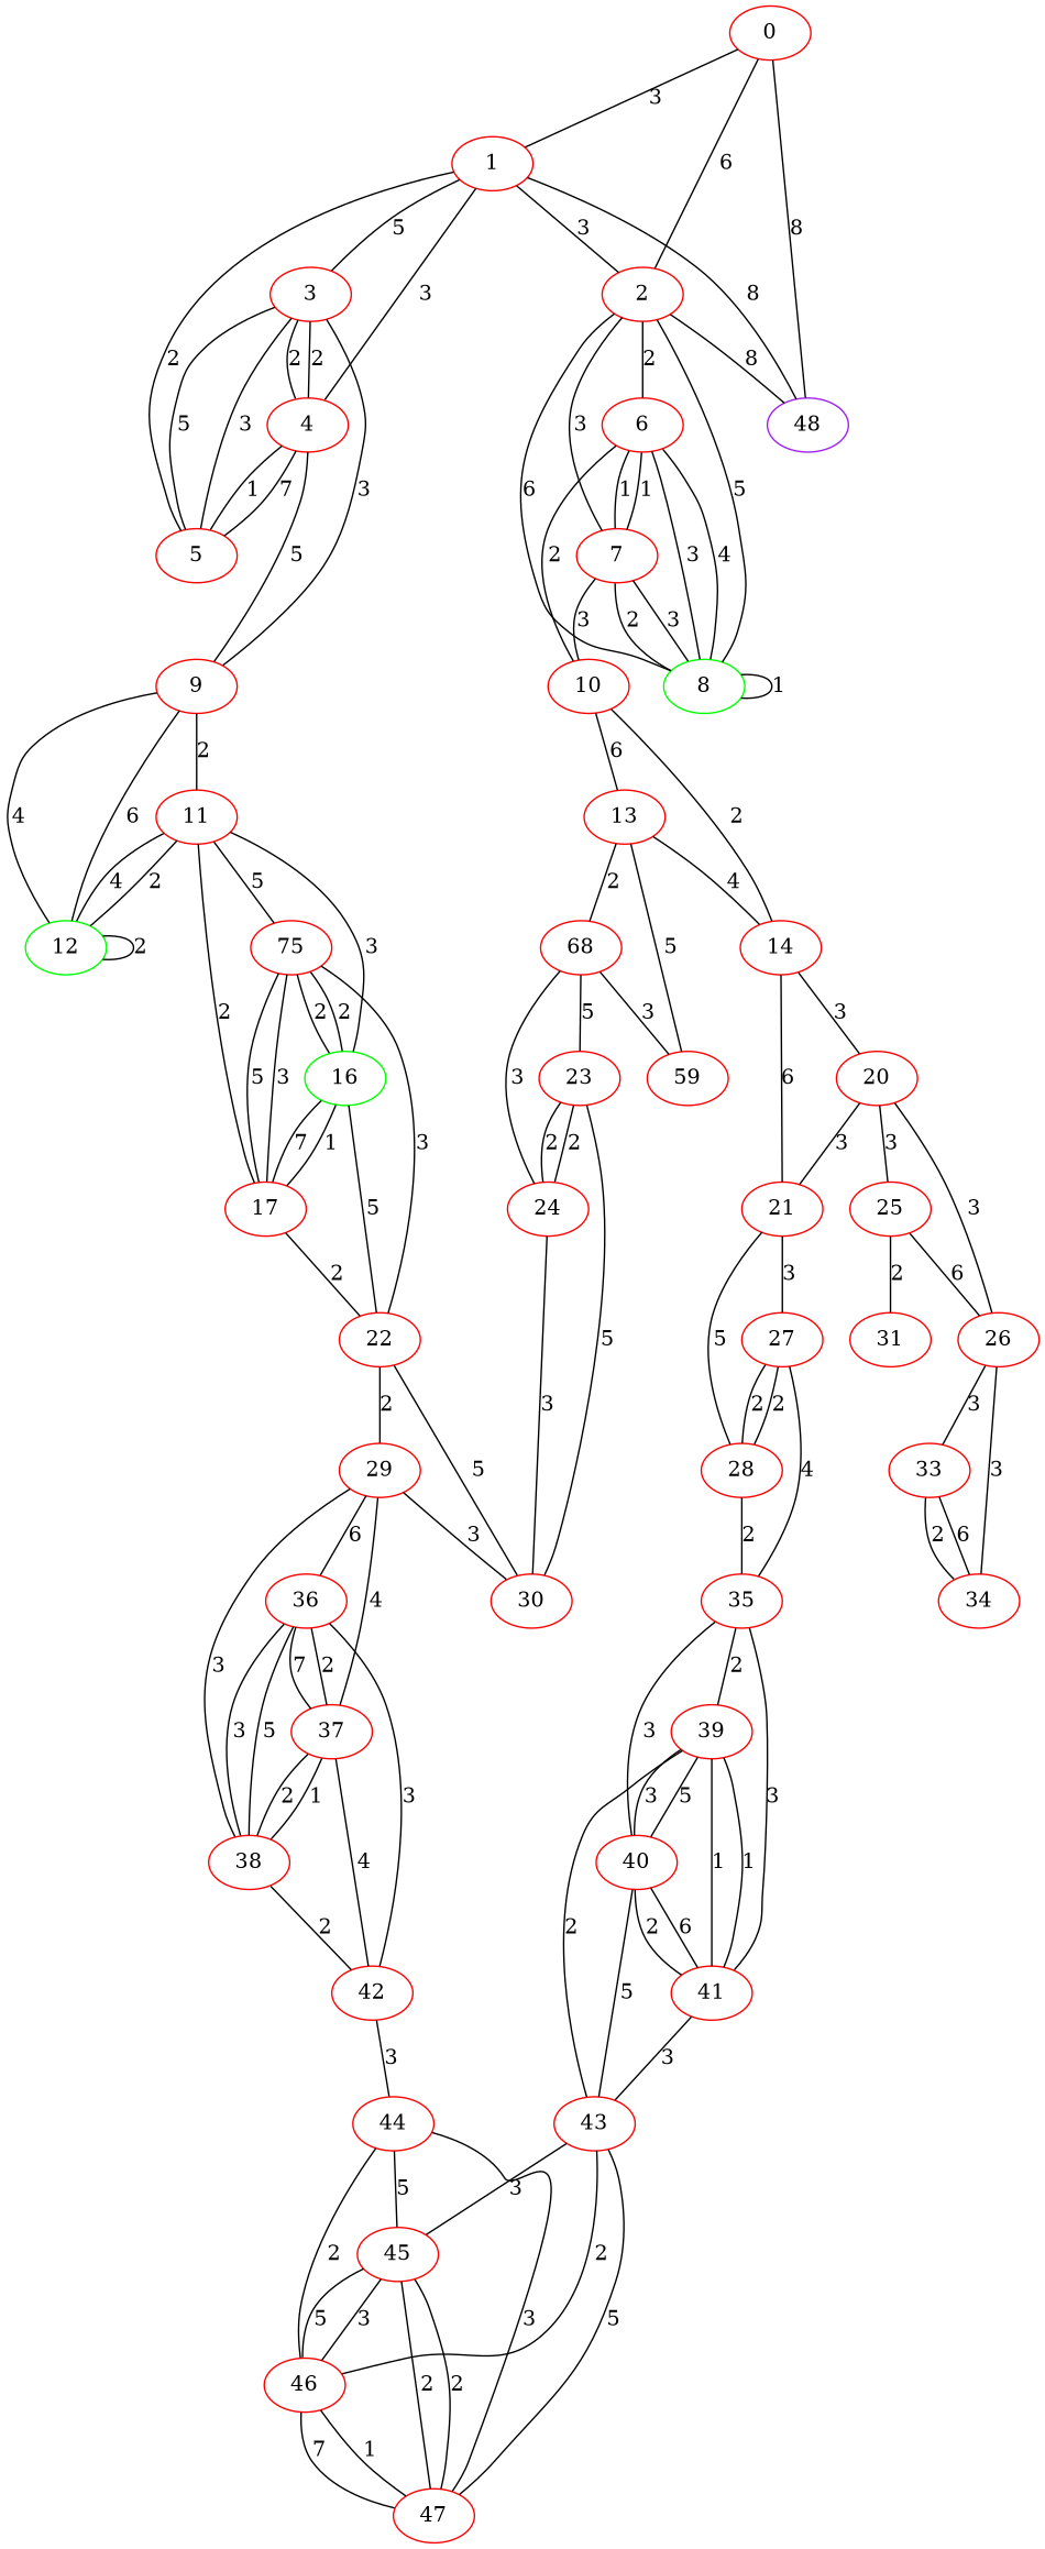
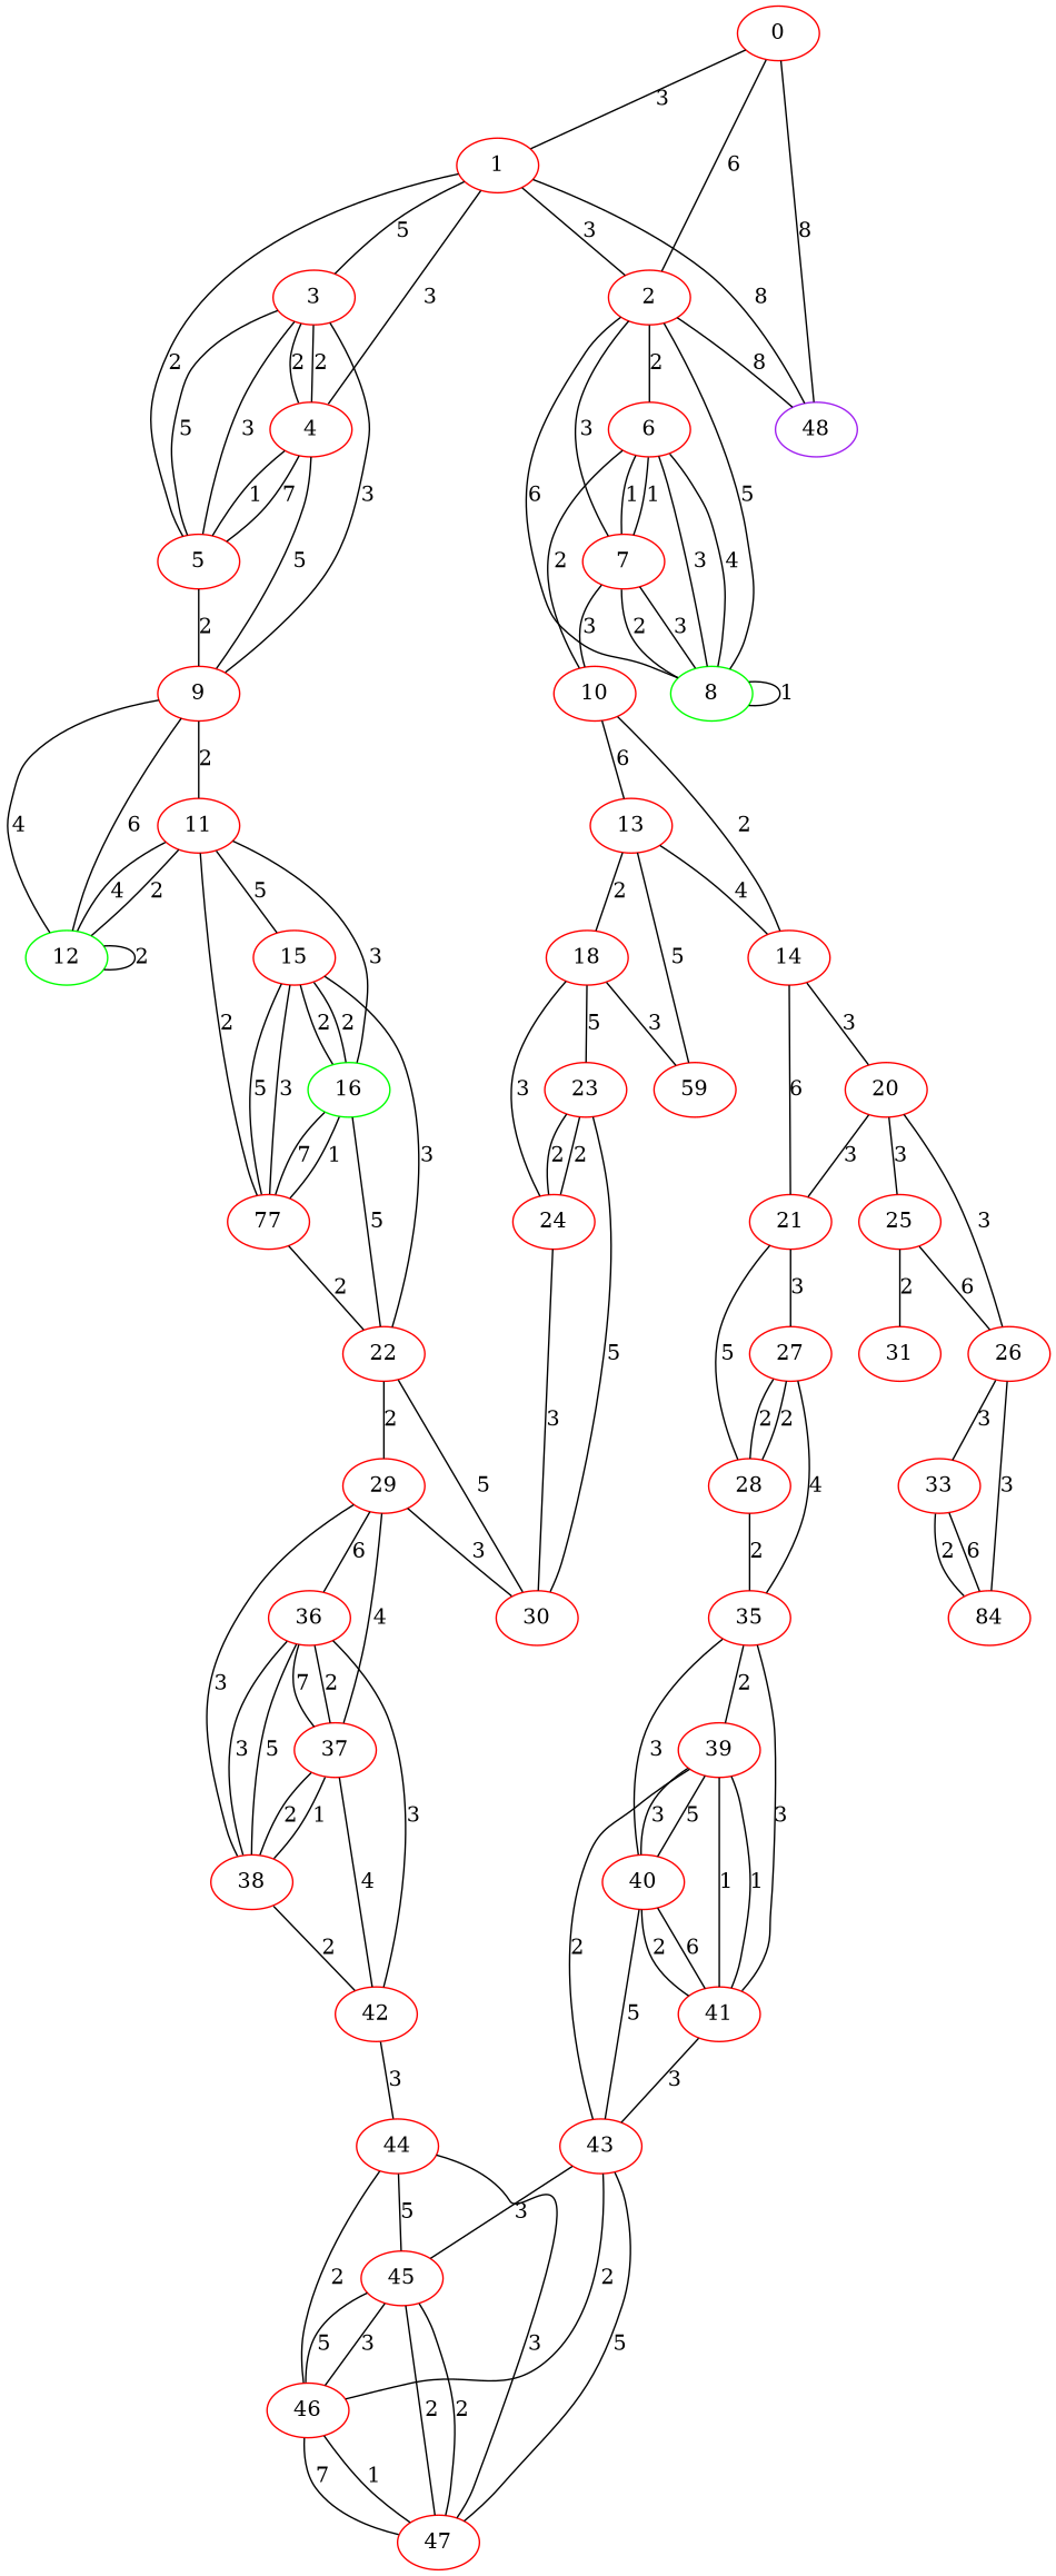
  graph {
    node [color=red weight=1]
    0
    1
    2
    48 [color=purple weight=4]
    3
    4
    5
    6
    7
    8 [color=green weight=2]
    9
    10
    11
    12 [color=green weight=2]
    13
    14
-   15 [label=75]
+   15
    16 [color=green]
-   17
-   18 [label=68]
+   17 [label=77]
+   18
    n21 [label=59]
    20
    21
    22
    23
    24
    25
    26
    27
    28
    29
    30
    31
    33
-   34
+   34 [label=84]
    35
    36
    37
    38
    39
    40
    41
    42
    43
    44
    45
    46
    47
    0 -- 1 [label=3]
    0 -- 2 [label=6]
    0 -- 48 [label=8]
    1 -- 2 [label=3]
    1 -- 48 [label=8]
    1 -- 3 [label=5]
    1 -- 4 [label=3]
    1 -- 5 [label=2]
    2 -- 48 [label=8]
    2 -- 6 [label=2]
    2 -- 7 [label=3]
    2 -- 8 [label=5]
    2 -- 8 [label=6]
    3 -- 4 [label=2]
    3 -- 4 [label=2]
    3 -- 5 [label=5]
    3 -- 5 [label=3]
    3 -- 9 [label=3]
    4 -- 5 [label=7]
    4 -- 5 [label=1]
    4 -- 9 [label=5]
+   5 -- 9 [label=2]
    6 -- 7 [label=1]
    6 -- 7 [label=1]
    6 -- 8 [label=3]
    6 -- 8 [label=4]
    6 -- 10 [label=2]
    7 -- 8 [label=2]
    7 -- 8 [label=3]
    7 -- 10 [label=3]
    8 -- 8 [label=1]
    9 -- 11 [label=2]
    9 -- 12 [label=4]
    9 -- 12 [label=6]
    10 -- 13 [label=6]
    10 -- 14 [label=2]
    11 -- 12 [label=2]
    11 -- 12 [label=4]
    11 -- 15 [label=5]
    11 -- 16 [label=3]
    11 -- 17 [label=2]
    12 -- 12 [label=2]
    13 -- 14 [label=4]
    13 -- 18 [label=2]
    13 -- n21 [label=5]
    14 -- 20 [label=3]
    14 -- 21 [label=6]
    15 -- 16 [label=2]
    15 -- 16 [label=2]
    15 -- 17 [label=3]
    15 -- 17 [label=5]
    15 -- 22 [label=3]
    16 -- 17 [label=1]
    16 -- 17 [label=7]
    16 -- 22 [label=5]
    17 -- 22 [label=2]
    18 -- n21 [label=3]
    18 -- 23 [label=5]
    18 -- 24 [label=3]
    20 -- 21 [label=3]
    20 -- 25 [label=3]
    20 -- 26 [label=3]
    21 -- 27 [label=3]
    21 -- 28 [label=5]
    22 -- 29 [label=2]
    22 -- 30 [label=5]
    23 -- 24 [label=2]
    23 -- 24 [label=2]
    23 -- 30 [label=5]
    24 -- 30 [label=3]
    25 -- 26 [label=6]
    25 -- 31 [label=2]
    26 -- 33 [label=3]
    26 -- 34 [label=3]
    27 -- 28 [label=2]
    27 -- 28 [label=2]
    27 -- 35 [label=4]
    28 -- 35 [label=2]
    29 -- 30 [label=3]
    29 -- 36 [label=6]
    29 -- 37 [label=4]
    29 -- 38 [label=3]
    33 -- 34 [label=2]
    33 -- 34 [label=6]
    35 -- 39 [label=2]
    35 -- 40 [label=3]
    35 -- 41 [label=3]
    36 -- 37 [label=7]
    36 -- 37 [label=2]
    36 -- 38 [label=5]
    36 -- 38 [label=3]
    36 -- 42 [label=3]
    37 -- 38 [label=2]
    37 -- 38 [label=1]
    37 -- 42 [label=4]
    38 -- 42 [label=2]
    39 -- 40 [label=3]
    39 -- 40 [label=5]
    39 -- 41 [label=1]
    39 -- 41 [label=1]
    39 -- 43 [label=2]
    40 -- 41 [label=2]
    40 -- 41 [label=6]
    40 -- 43 [label=5]
    41 -- 43 [label=3]
    42 -- 44 [label=3]
    43 -- 45 [label=3]
    43 -- 46 [label=2]
    43 -- 47 [label=5]
    44 -- 45 [label=5]
    44 -- 46 [label=2]
    44 -- 47 [label=3]
    45 -- 46 [label=5]
    45 -- 46 [label=3]
    45 -- 47 [label=2]
    45 -- 47 [label=2]
    46 -- 47 [label=7]
    46 -- 47 [label=1]
  }
